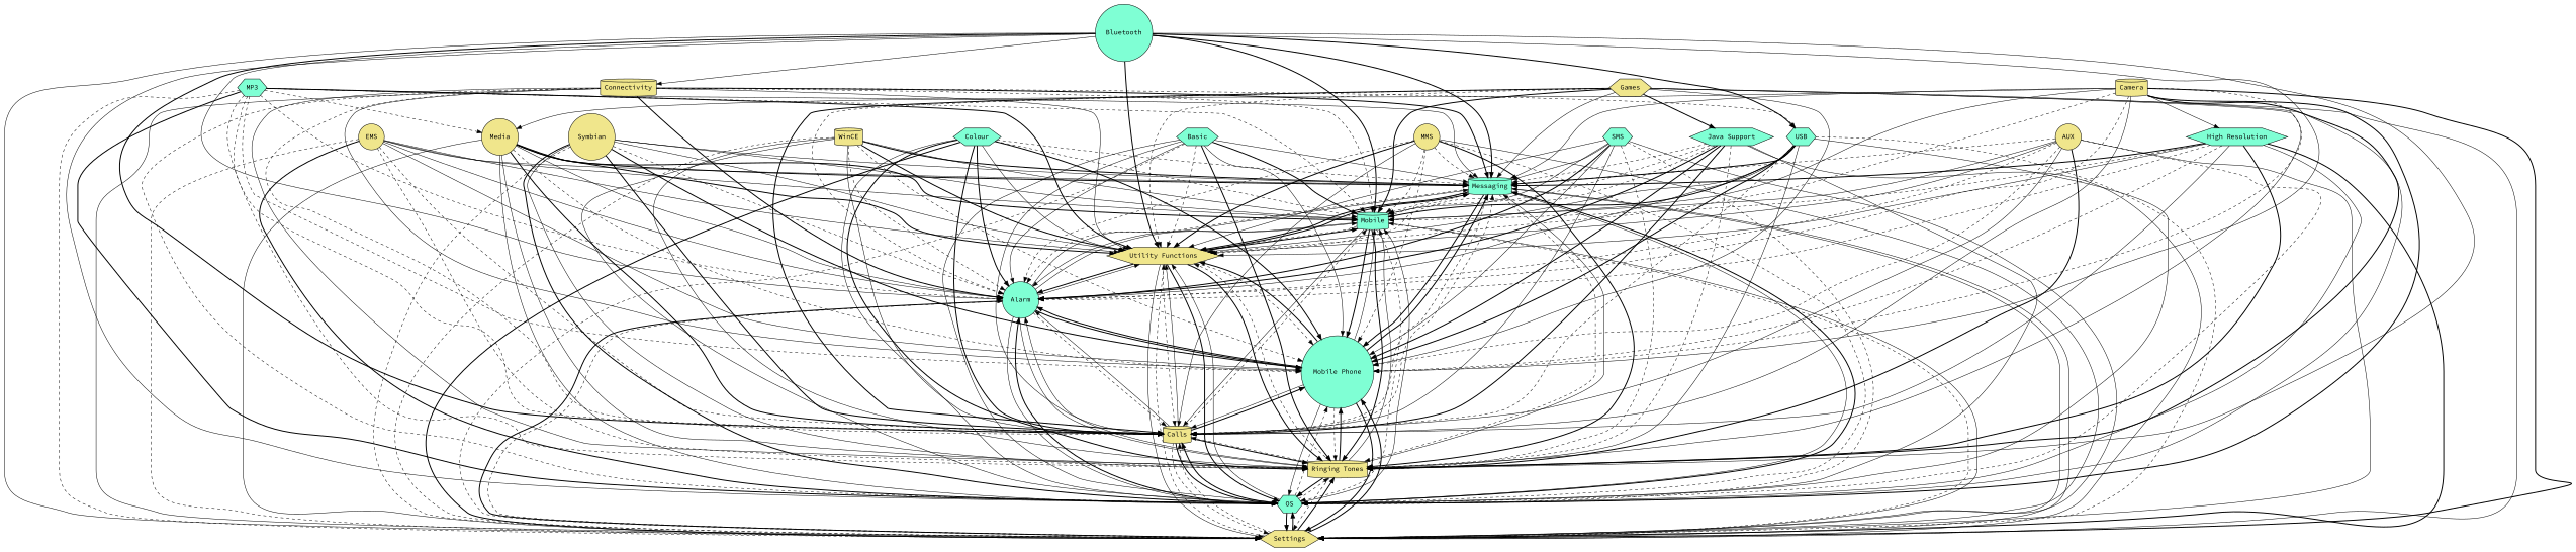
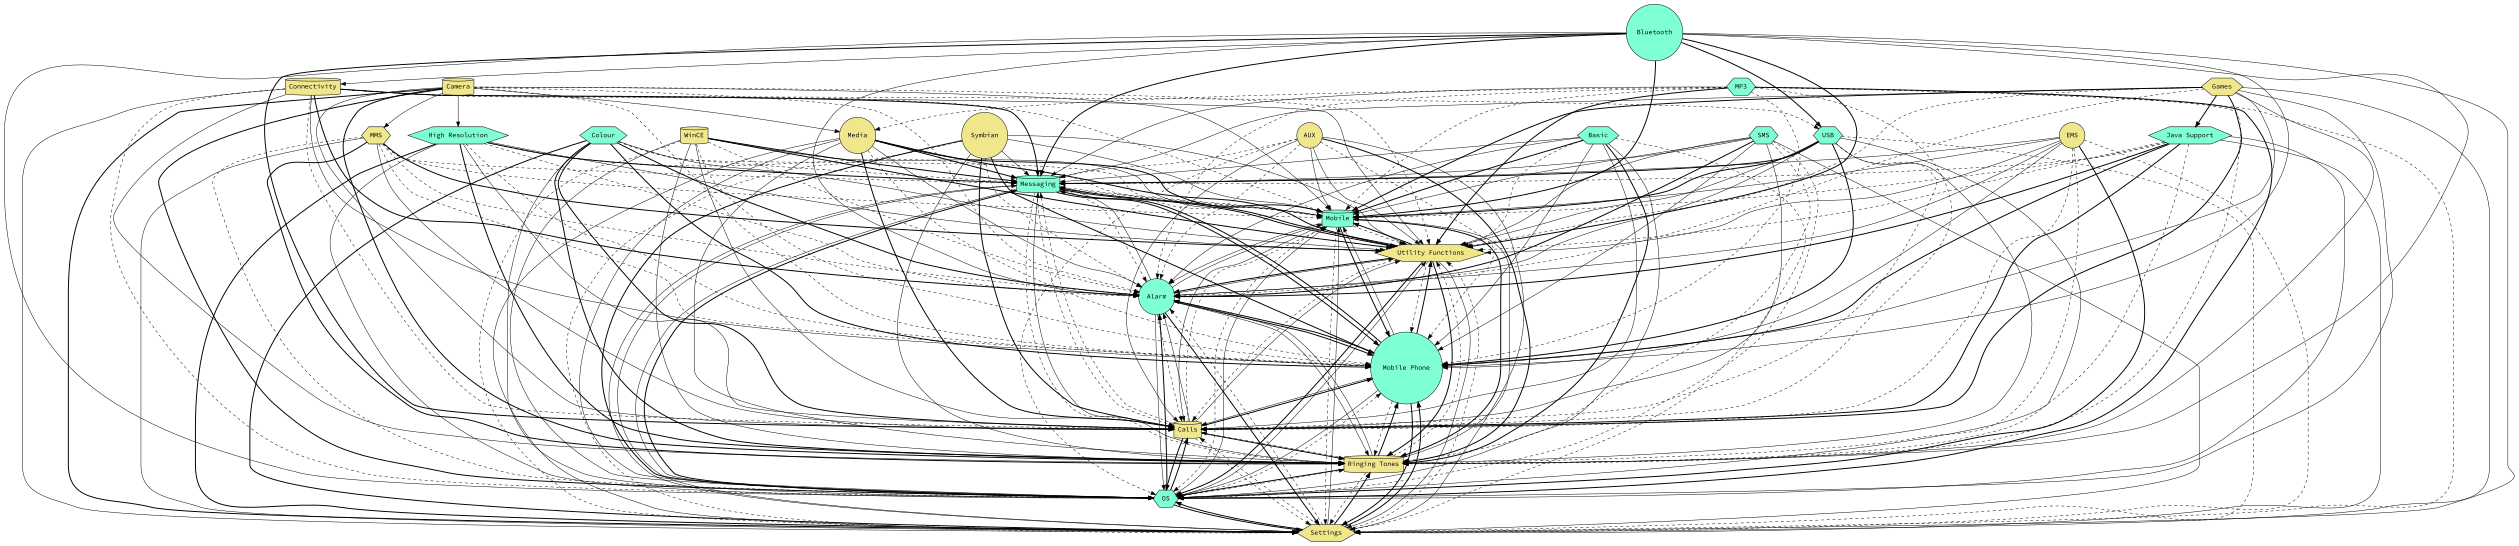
  digraph {
    fontname="Source Code Pro"
    rankdir=TB
    node [fillcolor=aquamarine fontname="Source Code Pro" shape=hexagon style=filled]
    edge [arrowhead=normal fontname="Source Code Pro" style=solid]
    n1 [label="Java Support"]
    n2 [label=Messaging shape=cylinder]
    n3 [label=Mobile shape=cylinder]
    n4 [fillcolor=khaki label=Settings]
    n5 [label=OS]
    n6 [fillcolor=khaki label="Ringing Tones" shape=cylinder]
    n7 [fillcolor=khaki label=Calls shape=cylinder]
    n8 [label="Mobile Phone" shape=circle]
    n9 [label=Alarm shape=circle]
    n10 [fillcolor=khaki label="Utility Functions"]
    n11 [label=Bluetooth shape=circle]
    n12 [fillcolor=khaki label=Connectivity shape=cylinder]
    n13 [label=USB]
    n14 [label=Colour]
    n15 [fillcolor=khaki label=Symbian shape=circle]
    n16 [label=MP3]
    n17 [fillcolor=khaki label=Media shape=circle]
-   n18 [fillcolor=khaki label=MMS shape=circle]
+   n18 [fillcolor=khaki label=MMS]
    n19 [fillcolor=khaki label=Camera shape=cylinder]
    n20 [label="High Resolution"]
    n21 [fillcolor=khaki label=EMS shape=circle]
    n22 [fillcolor=khaki label=WinCE shape=cylinder]
    n23 [label=Basic]
    n24 [fillcolor=khaki label=Games]
    n25 [fillcolor=khaki label=AUX shape=circle]
    n26 [label=SMS]
    n1 -> n2 [style=dashed]
    n1 -> n3 [style=dashed]
    n1 -> n4
    n1 -> n5
    n1 -> n6 [style=dashed]
    n1 -> n7 [style=bold]
    n1 -> n8 [style=bold]
    n1 -> n9 [style=bold]
    n1 -> n10 [style=dashed]
    n2 -> n3 [style=dashed]
    n2 -> n4
    n2 -> n5
    n2 -> n6 [style=dashed]
    n2 -> n7 [style=dashed]
    n2 -> n8 [style=bold]
    n2 -> n9 [style=dashed]
    n2 -> n10 [style=bold]
    n3 -> n2 [style=dashed]
    n3 -> n4 [style=dashed]
    n3 -> n5 [style=dashed]
    n3 -> n6 [style=bold]
    n3 -> n7
    n3 -> n8 [style=bold]
    n3 -> n9
    n3 -> n10 [style=dashed]
    n4 -> n2
    n4 -> n3
    n4 -> n5 [style=bold]
    n4 -> n6 [style=bold]
    n4 -> n7 [style=dashed]
    n4 -> n8 [style=bold]
    n4 -> n9 [style=dashed]
    n4 -> n10 [style=dashed]
    n5 -> n2 [style=bold]
    n5 -> n3
    n5 -> n4 [style=bold]
    n5 -> n6 [style=dashed]
    n5 -> n7 [style=bold]
    n5 -> n8 [style=dashed]
    n5 -> n9 [style=bold]
    n5 -> n10
    n6 -> n2
    n6 -> n3
    n6 -> n4 [style=dashed]
    n6 -> n5 [style=bold]
    n6 -> n7 [style=dashed]
    n6 -> n8 [style=bold]
    n6 -> n9
    n6 -> n10 [style=dashed]
    n7 -> n2 [style=dashed]
    n7 -> n3 [style=dashed]
    n7 -> n4 [style=dashed]
    n7 -> n5 [style=bold]
    n7 -> n6 [style=bold]
    n7 -> n8 [style=bold]
    n7 -> n9
    n7 -> n10
    n8 -> n2 [style=bold]
    n8 -> n3
    n8 -> n4 [style=bold]
    n8 -> n5
    n8 -> n6 [style=dashed]
    n8 -> n7
    n8 -> n9 [style=bold]
    n8 -> n10 [style=bold]
    n9 -> n2
    n9 -> n3
    n9 -> n4 [style=bold]
    n9 -> n5
    n9 -> n6
    n9 -> n7 [style=dashed]
    n9 -> n8 [style=bold]
    n9 -> n10
    n10 -> n2 [style=bold]
    n10 -> n3 [style=bold]
    n10 -> n4
    n10 -> n5 [style=bold]
    n10 -> n6 [style=bold]
    n10 -> n7 [style=dashed]
    n10 -> n8 [style=dashed]
    n10 -> n9 [style=bold]
    n11 -> n2 [style=bold]
    n11 -> n3 [style=bold]
    n11 -> n4
    n11 -> n5
    n11 -> n6
    n11 -> n7 [style=bold]
    n11 -> n8
    n11 -> n9
    n11 -> n10 [style=bold]
    n11 -> n12
    n11 -> n13 [style=bold]
    n12 -> n2 [style=bold]
    n12 -> n3 [style=dashed]
    n12 -> n4
    n12 -> n5 [style=dashed]
    n12 -> n6
    n12 -> n7 [style=dashed]
    n12 -> n8
    n12 -> n9 [style=bold]
    n12 -> n10
    n12 -> n13 [style=dashed]
    n13 -> n2 [style=bold]
    n13 -> n3 [style=bold]
    n13 -> n4 [style=dashed]
    n13 -> n5
    n13 -> n6
    n13 -> n7 [style=dashed]
    n13 -> n8 [style=bold]
    n13 -> n9
    n13 -> n10
    n14 -> n2 [style=dashed]
    n14 -> n3 [style=dashed]
    n14 -> n4 [style=bold]
    n14 -> n5
    n14 -> n6 [style=bold]
    n14 -> n7 [style=bold]
    n14 -> n8 [style=bold]
    n14 -> n9 [style=bold]
    n14 -> n10
    n15 -> n2
    n15 -> n3
    n15 -> n4 [style=dashed]
    n15 -> n5 [style=bold]
    n15 -> n6
    n15 -> n7 [style=bold]
    n15 -> n8 [style=bold]
    n15 -> n9 [style=dashed]
    n15 -> n10
    n16 -> n2
    n16 -> n3 [style=dashed]
    n16 -> n4 [style=dashed]
    n16 -> n5 [style=bold]
    n16 -> n6 [style=dashed]
    n16 -> n7 [style=dashed]
    n16 -> n8 [style=dashed]
    n16 -> n9 [style=dashed]
    n16 -> n10 [style=bold]
    n16 -> n17 [style=dashed]
    n17 -> n2 [style=bold]
    n17 -> n3 [style=bold]
    n17 -> n4
    n17 -> n5
    n17 -> n6
    n17 -> n7 [style=bold]
    n17 -> n8 [style=dashed]
    n17 -> n9
    n17 -> n10 [style=bold]
    n18 -> n2 [style=dashed]
    n18 -> n3 [style=dashed]
    n18 -> n4
    n18 -> n5 [style=dashed]
    n18 -> n6 [style=bold]
    n18 -> n7
    n18 -> n8 [style=dashed]
    n18 -> n9 [style=dashed]
    n18 -> n10 [style=bold]
-   n19 -> n2
+   n19 -> n18
    n19 -> n3
    n19 -> n4 [style=bold]
    n19 -> n5 [style=bold]
    n19 -> n6 [style=bold]
    n19 -> n7
    n19 -> n8 [style=dashed]
    n19 -> n9 [style=dashed]
    n19 -> n10 [style=dashed]
    n19 -> n17
    n19 -> n20
    n20 -> n2 [style=bold]
    n20 -> n3 [style=dashed]
    n20 -> n4 [style=bold]
    n20 -> n5
    n20 -> n6 [style=bold]
    n20 -> n7
    n20 -> n8 [style=dashed]
    n20 -> n9 [style=dashed]
    n20 -> n10
    n21 -> n2
    n21 -> n3
    n21 -> n4 [style=dashed]
    n21 -> n5 [style=bold]
    n21 -> n6 [style=dashed]
    n21 -> n7 [style=dashed]
    n21 -> n8
    n21 -> n9
    n21 -> n10
    n22 -> n2 [style=bold]
    n22 -> n3
    n22 -> n4 [style=dashed]
    n22 -> n5
    n22 -> n6
    n22 -> n7
    n22 -> n8 [style=dashed]
    n22 -> n9 [style=dashed]
    n22 -> n10 [style=bold]
    n23 -> n2
    n23 -> n3 [style=bold]
    n23 -> n4 [style=dashed]
    n23 -> n5
    n23 -> n6 [style=bold]
    n23 -> n7
    n23 -> n8
    n23 -> n9
    n23 -> n10 [style=dashed]
    n24 -> n1 [style=bold]
    n24 -> n2
    n24 -> n3 [style=bold]
    n24 -> n4
    n24 -> n5
    n24 -> n6
    n24 -> n7 [style=bold]
    n24 -> n8
    n24 -> n9 [style=dashed]
    n24 -> n10 [style=dashed]
    n25 -> n2 [style=dashed]
    n25 -> n3
    n25 -> n4
    n25 -> n5 [style=dashed]
    n25 -> n6 [style=bold]
    n25 -> n7
    n25 -> n8 [style=dashed]
    n25 -> n9 [style=dashed]
    n25 -> n10
    n26 -> n2
    n26 -> n3
    n26 -> n4
    n26 -> n5 [style=dashed]
    n26 -> n6 [style=dashed]
    n26 -> n7
    n26 -> n8
    n26 -> n9 [style=bold]
    n26 -> n10
  }
